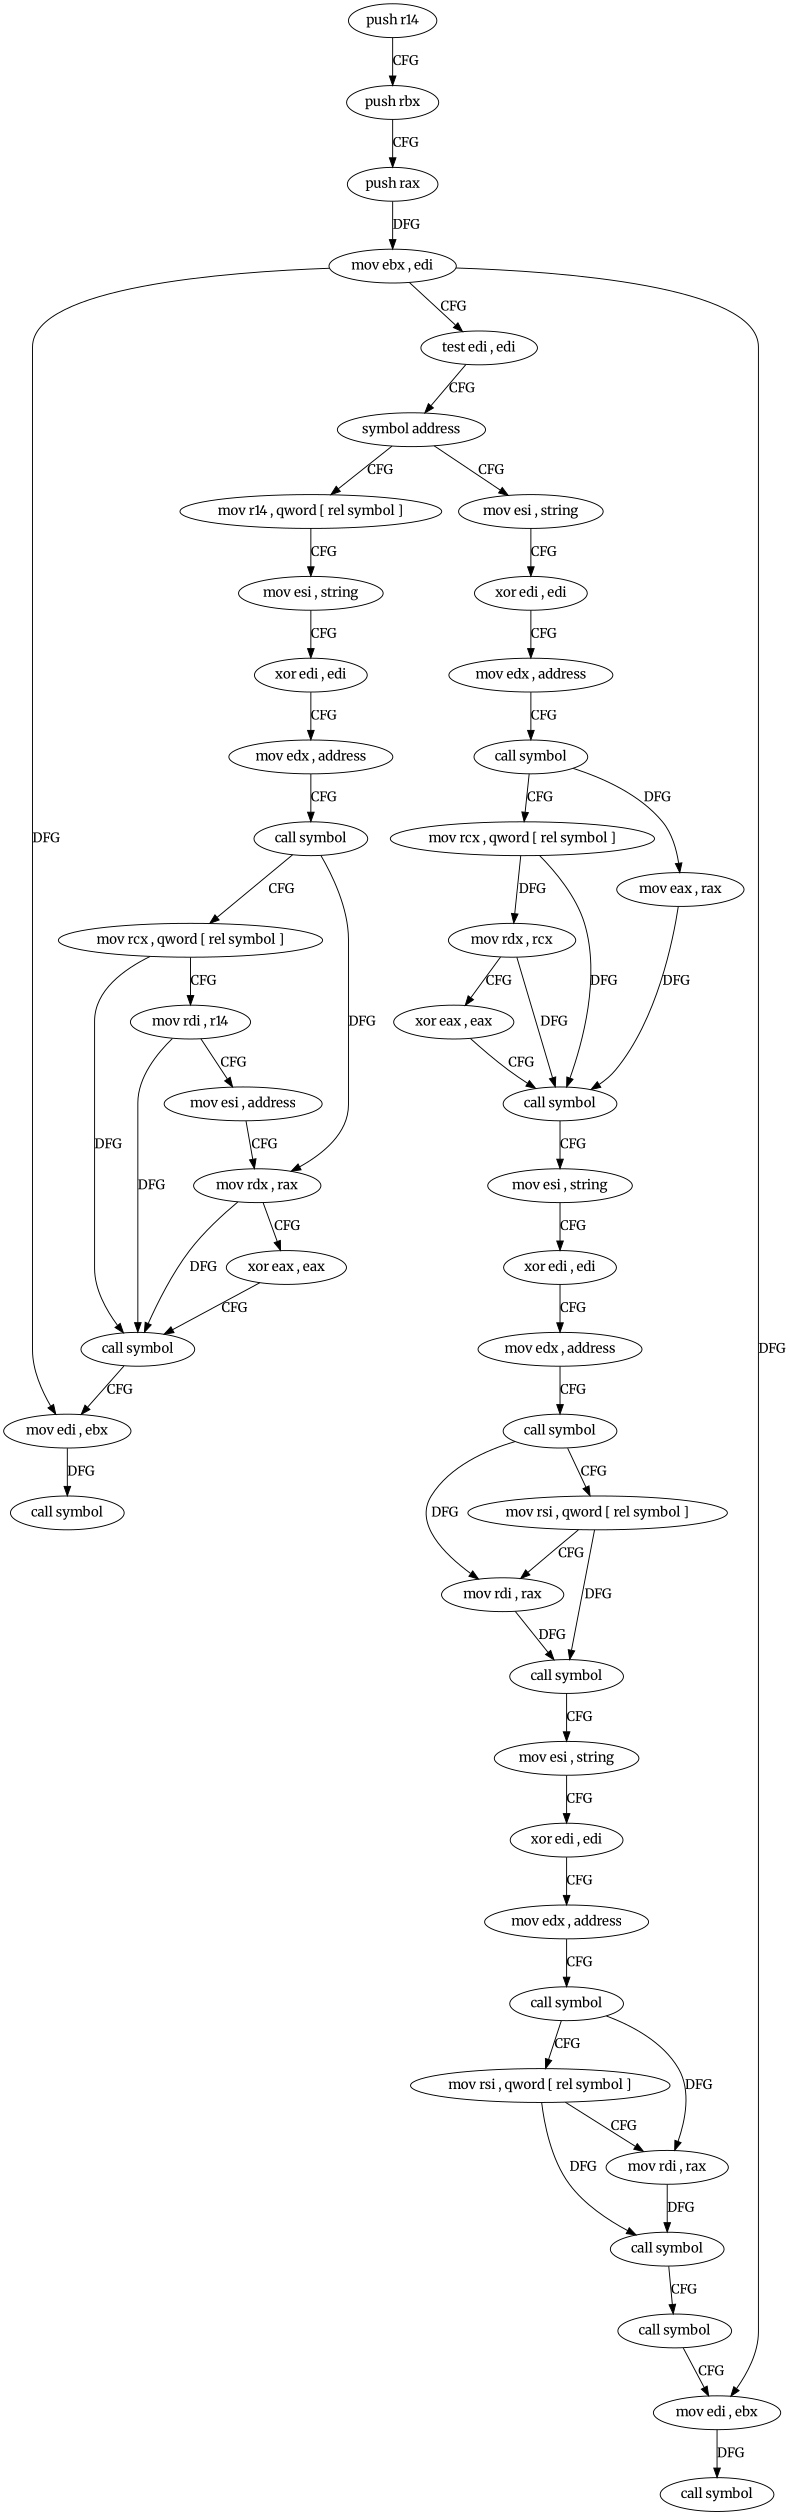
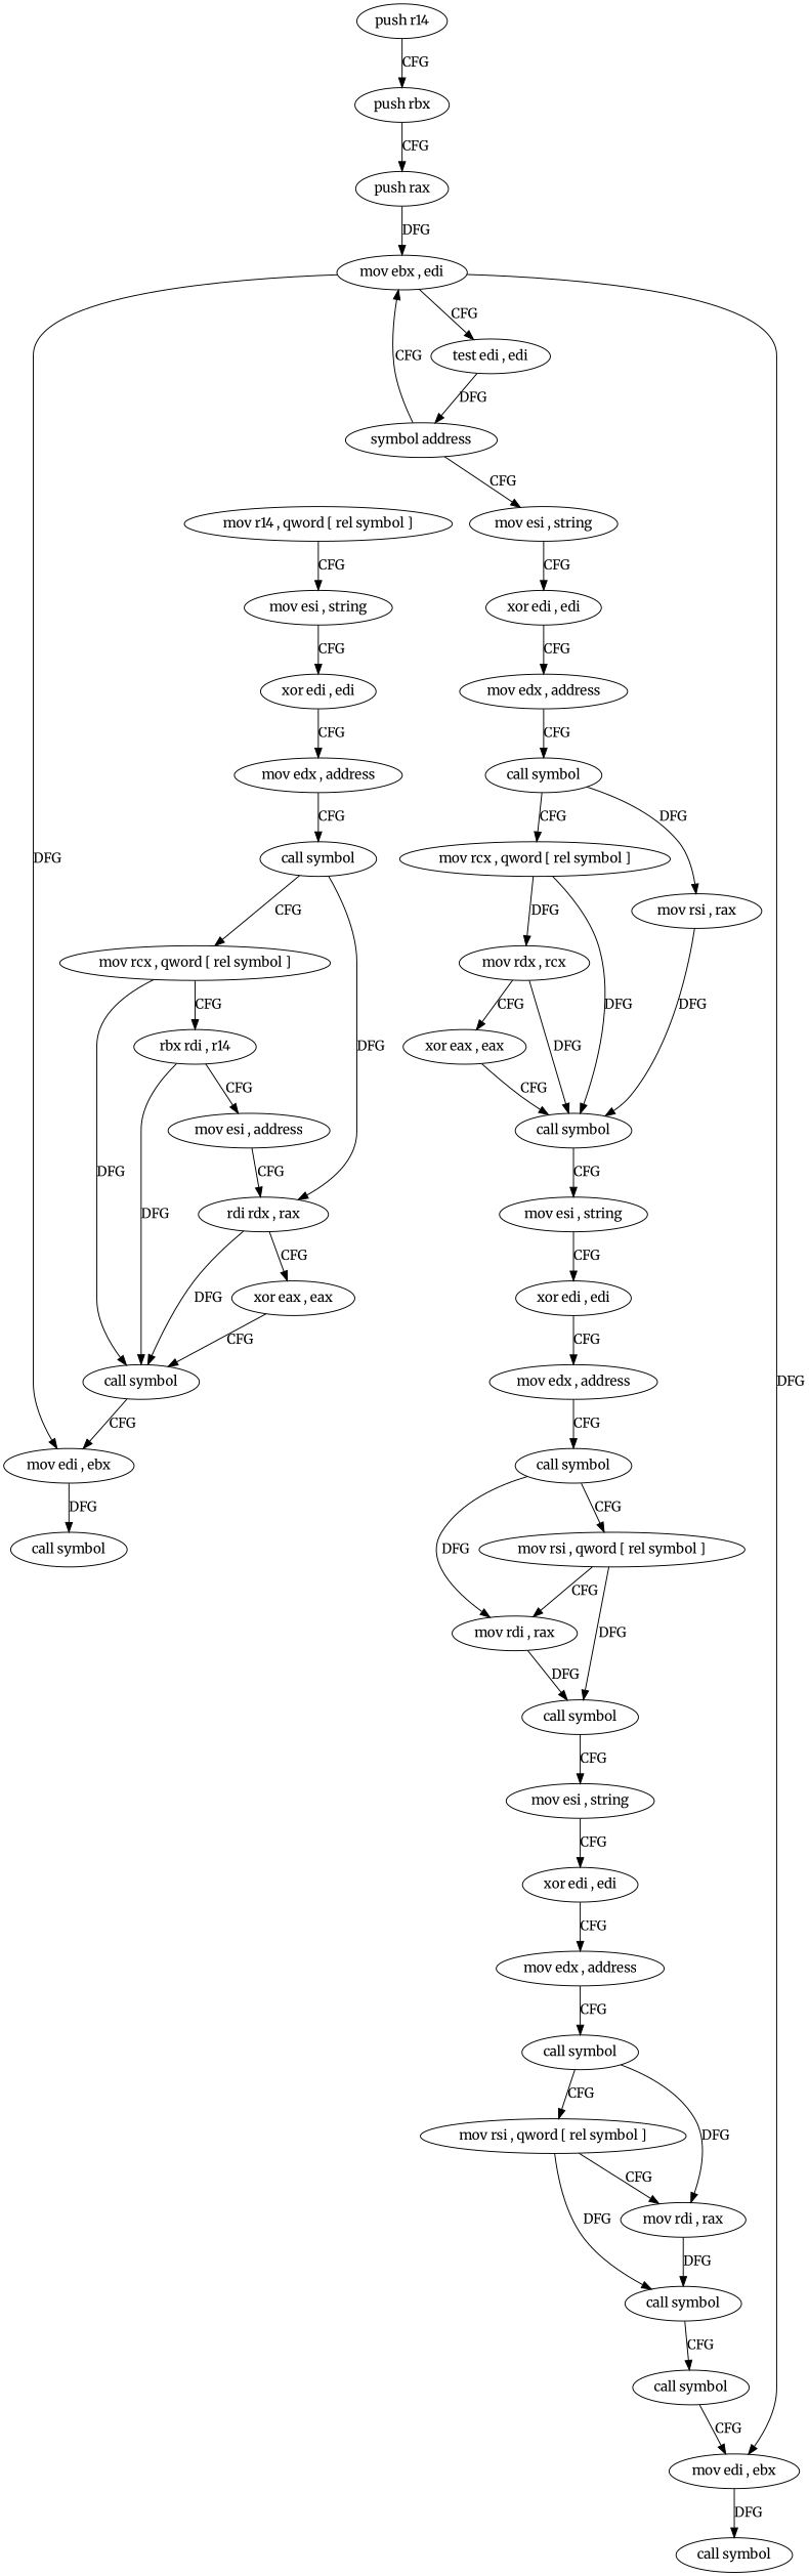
  digraph {
    fontname=Merriweather
    node [fontname=Merriweather]
    edge [fontname=Merriweather]
    n1 [label="push r14"]
    n2 [label="push rbx"]
    n3 [label="push rax"]
    n4 [label="mov ebx , edi"]
    n5 [label="test edi , edi"]
    n6 [label="mov edi , ebx"]
    n7 [label="mov edi , ebx"]
    n8 [label="symbol address"]
    n9 [label="call symbol"]
    n10 [label="call symbol"]
    n11 [label="mov r14 , qword [ rel symbol ]"]
    n12 [label="mov esi , string"]
    n13 [label="mov esi , string"]
    n14 [label="xor edi , edi"]
    n15 [label="xor edi , edi"]
    n16 [label="mov edx , address"]
    n17 [label="mov edx , address"]
    n18 [label="call symbol"]
    n19 [label="mov rcx , qword [ rel symbol ]"]
-   n20 [label="mov rdx , rax"]
-   n21 [label="mov rdi , r14"]
+   n20 [label="rdi rdx , rax"]
+   n21 [label="rbx rdi , r14"]
    n22 [label="call symbol"]
    n23 [label="xor eax , eax"]
    n24 [label="mov esi , address"]
    n25 [label="call symbol"]
    n26 [label="mov rcx , qword [ rel symbol ]"]
-   n27 [label="mov eax , rax"]
+   n27 [label="mov rsi , rax"]
    n28 [label="mov rdx , rcx"]
    n29 [label="call symbol"]
    n30 [label="xor eax , eax"]
    n31 [label="mov esi , string"]
    n32 [label="xor edi , edi"]
    n33 [label="mov edx , address"]
    n34 [label="call symbol"]
    n35 [label="mov rsi , qword [ rel symbol ]"]
    n36 [label="mov rdi , rax"]
    n37 [label="call symbol"]
    n38 [label="mov esi , string"]
    n39 [label="xor edi , edi"]
    n40 [label="mov edx , address"]
    n41 [label="call symbol"]
    n42 [label="mov rsi , qword [ rel symbol ]"]
    n43 [label="mov rdi , rax"]
    n44 [label="call symbol"]
    n45 [label="call symbol"]
    n1 -> n2 [label=CFG]
    n2 -> n3 [label=CFG]
    n3 -> n4 [label=DFG]
    n4 -> n5 [label=CFG]
    n4 -> n6 [label=DFG]
    n4 -> n7 [label=DFG]
-   n5 -> n8 [label=CFG]
+   n5 -> n8 [label=DFG]
    n6 -> n9 [label=DFG]
    n7 -> n10 [label=DFG]
-   n8 -> n11 [label=CFG]
+   n8 -> n4 [label=CFG]
    n8 -> n12 [label=CFG]
    n11 -> n13 [label=CFG]
    n12 -> n14 [label=CFG]
    n13 -> n15 [label=CFG]
    n14 -> n16 [label=CFG]
    n15 -> n17 [label=CFG]
    n16 -> n25 [label=CFG]
    n17 -> n18 [label=CFG]
    n18 -> n19 [label=CFG]
    n18 -> n20 [label=DFG]
    n19 -> n21 [label=CFG]
    n19 -> n22 [label=DFG]
    n20 -> n22 [label=DFG]
    n20 -> n23 [label=CFG]
    n21 -> n22 [label=DFG]
    n21 -> n24 [label=CFG]
    n22 -> n6 [label=CFG]
    n23 -> n22 [label=CFG]
    n24 -> n20 [label=CFG]
    n25 -> n26 [label=CFG]
    n25 -> n27 [label=DFG]
    n26 -> n28 [label=DFG]
    n26 -> n29 [label=DFG]
    n27 -> n29 [label=DFG]
    n28 -> n29 [label=DFG]
    n28 -> n30 [label=CFG]
    n29 -> n31 [label=CFG]
    n30 -> n29 [label=CFG]
    n31 -> n32 [label=CFG]
    n32 -> n33 [label=CFG]
    n33 -> n34 [label=CFG]
    n34 -> n35 [label=CFG]
    n34 -> n36 [label=DFG]
    n35 -> n36 [label=CFG]
    n35 -> n37 [label=DFG]
    n36 -> n37 [label=DFG]
    n37 -> n38 [label=CFG]
    n38 -> n39 [label=CFG]
    n39 -> n40 [label=CFG]
    n40 -> n41 [label=CFG]
    n41 -> n42 [label=CFG]
    n41 -> n43 [label=DFG]
    n42 -> n43 [label=CFG]
    n42 -> n44 [label=DFG]
    n43 -> n44 [label=DFG]
    n44 -> n45 [label=CFG]
    n45 -> n7 [label=CFG]
  }
